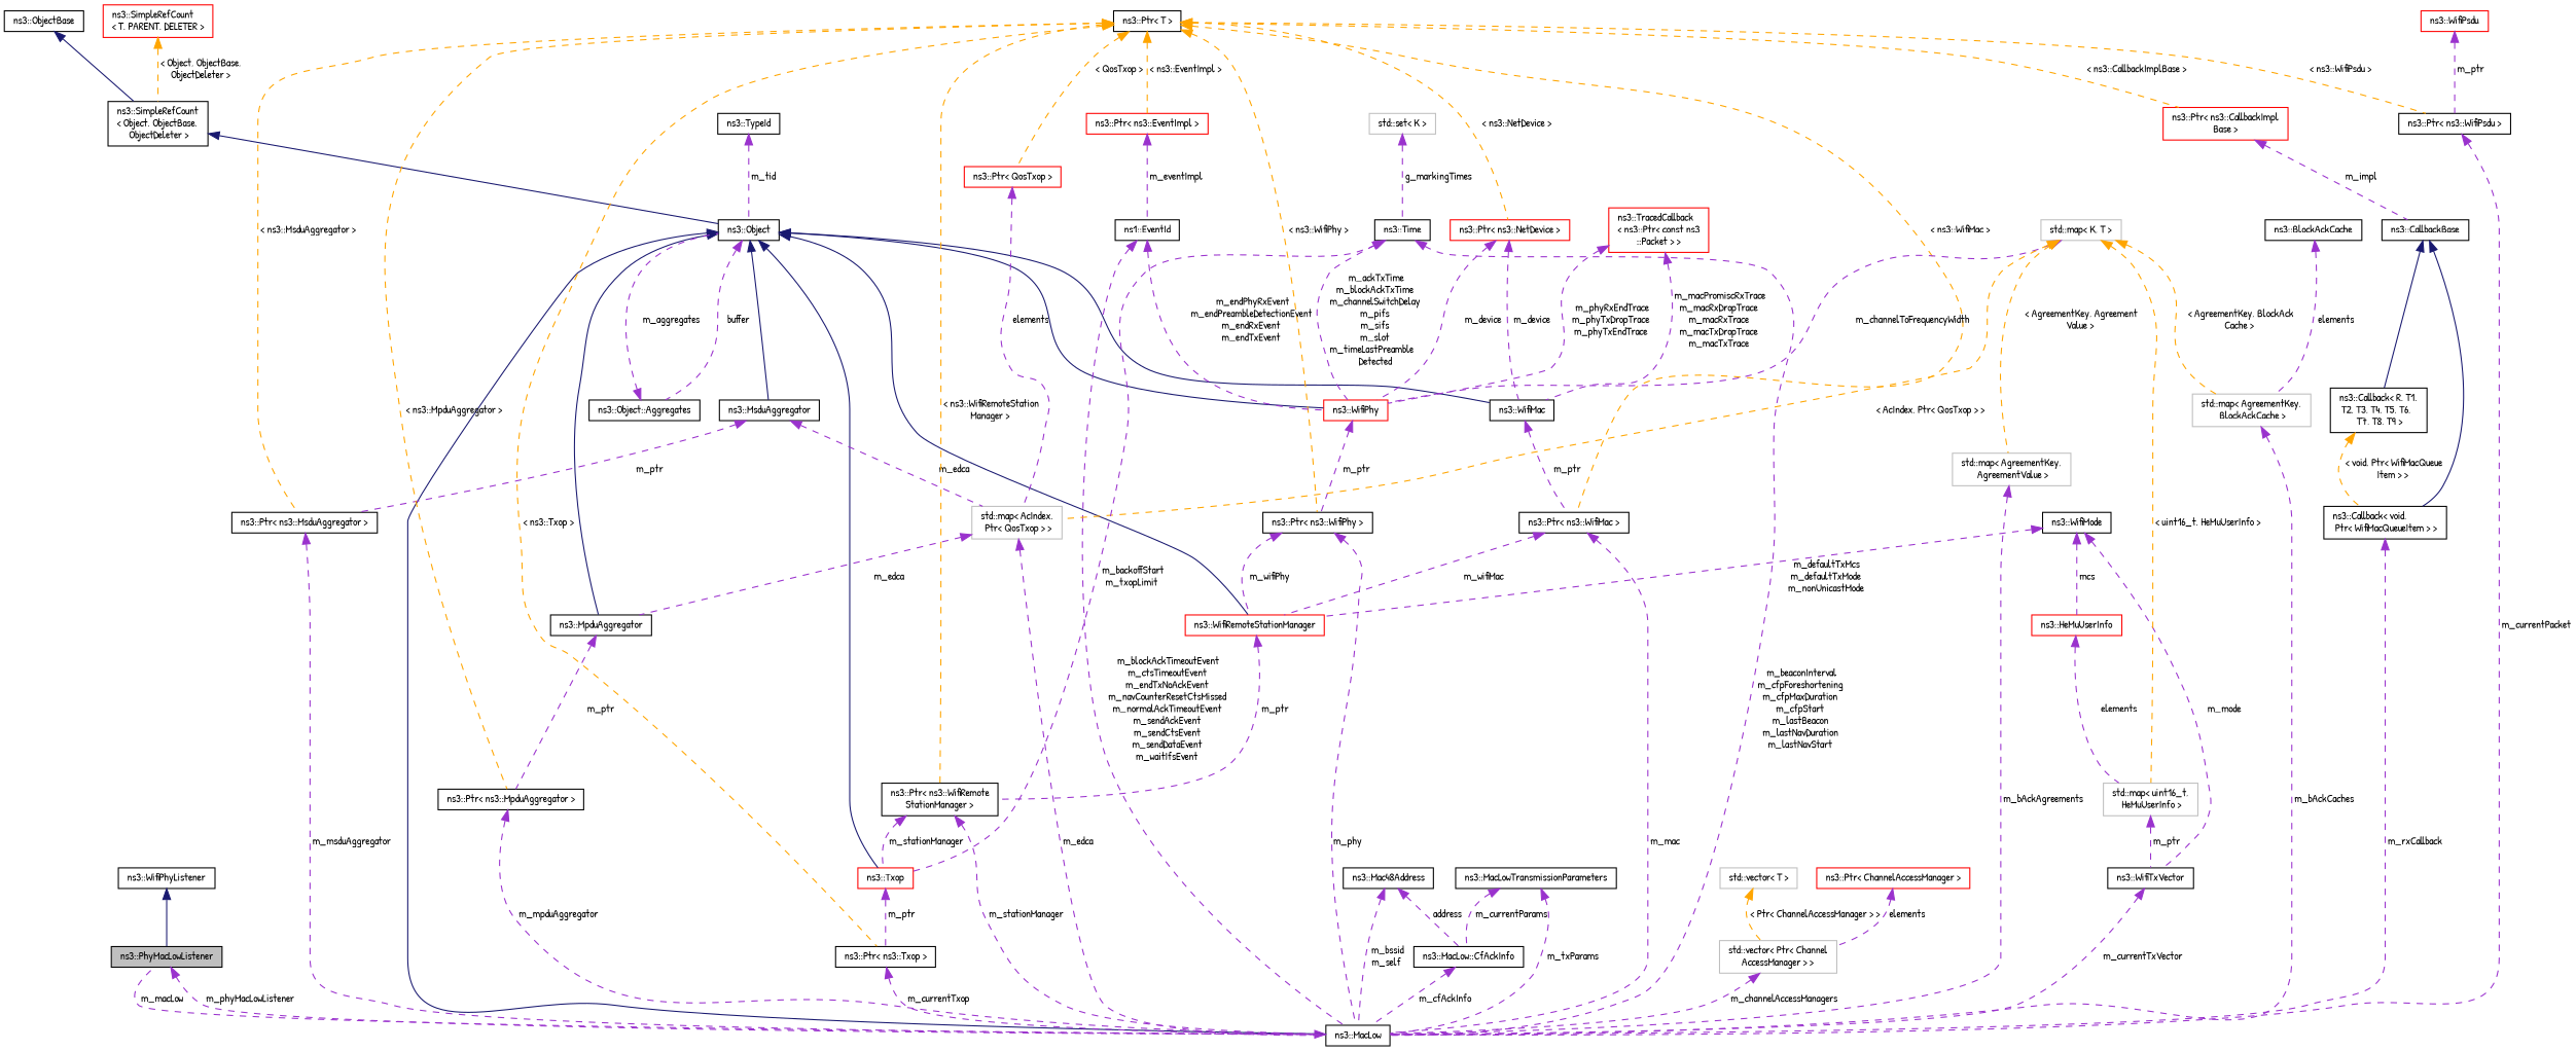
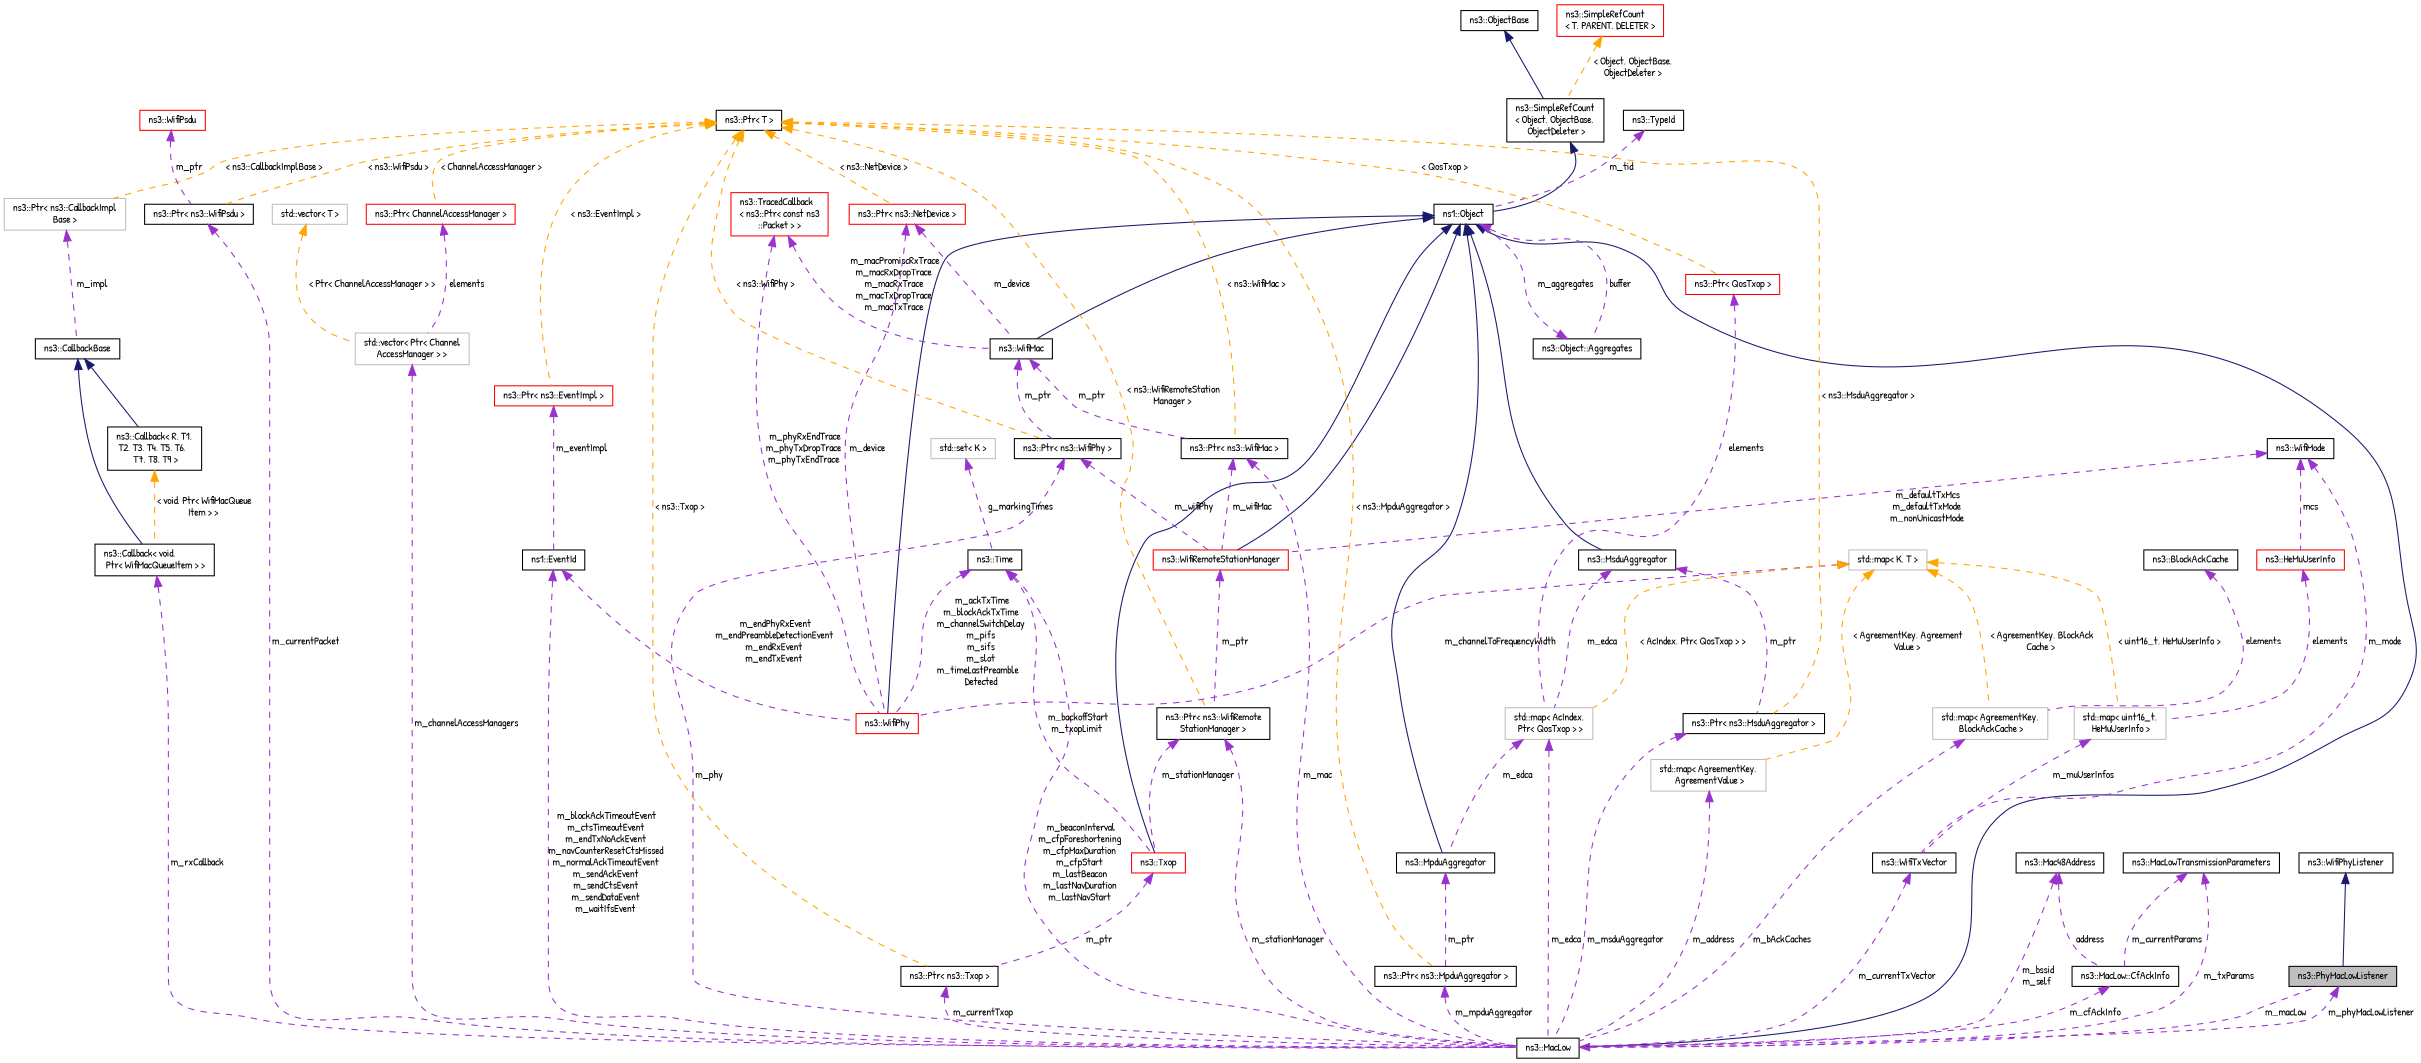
  digraph {
    fontname="Patrick Hand"
    node [color=black fillcolor=white fontname="Patrick Hand" fontsize=10 shape=record style=filled]
    edge [color=darkorchid3 dir=back fontname="Patrick Hand" fontsize=10 labelfontname=Helvetica labelfontsize=10 style=dashed]
    n1 [fillcolor=grey75 fontcolor=black height=0.2 label="ns3::PhyMacLowListener" width=0.4]
    n2 [height=0.2 label="ns3::MacLow" width=0.4]
    n3 [height=0.2 label="ns3::WifiPhyListener" width=0.4]
-   n4 [height=0.2 label="ns3::Object" width=0.4]
+   n4 [height=0.2 label="ns1::Object" width=0.4]
    n5 [height=0.2 label="ns3::Object::Aggregates" width=0.4]
    n6 [height=0.2 label="ns3::WifiMac" width=0.4]
    n7 [height=0.2 label="ns3::MpduAggregator" width=0.4]
    n8 [color=red height=0.2 label="ns3::WifiRemoteStationManager" width=0.4]
    n9 [color=red height=0.2 label="ns3::WifiPhy" width=0.4]
    n10 [color=red height=0.2 label="ns3::Txop" width=0.4]
    n11 [height=0.2 label="ns3::MsduAggregator" width=0.4]
    n12 [height=0.2 label="ns3::Ptr\< ns3::WifiMac \>" width=0.4]
    n13 [height=0.2 label="ns3::Ptr\< ns3::MpduAggregator \>" width=0.4]
    n14 [height=0.2 label="ns3::Ptr\< ns3::WifiRemote\lStationManager \>" width=0.4]
    n15 [height=0.2 label="ns3::Ptr\< ns3::WifiPhy \>" width=0.4]
    n16 [height=0.2 label="ns3::Ptr\< ns3::Txop \>" width=0.4]
    n17 [height=0.2 label="ns3::Ptr\< ns3::MsduAggregator \>" width=0.4]
    n18 [color=grey75 height=0.2 label="std::map\< AcIndex,\l Ptr\< QosTxop \> \>" width=0.4]
    n19 [height=0.2 label="ns3::SimpleRefCount\l\< Object, ObjectBase,\l ObjectDeleter \>" width=0.4]
    n20 [height=0.2 label="ns3::ObjectBase" width=0.4]
    n21 [color=red height=0.2 label="ns3::SimpleRefCount\l\< T, PARENT, DELETER \>" width=0.4]
    n22 [height=0.2 label="ns3::TypeId" width=0.4]
    n23 [height=0.2 label="ns3::Mac48Address" width=0.4]
    n24 [height=0.2 label="ns3::MacLow::CfAckInfo" width=0.4]
    n25 [color=red height=0.2 label="ns3::TracedCallback\l\< ns3::Ptr\< const ns3\l::Packet \> \>" width=0.4]
    n26 [color=red height=0.2 label="ns3::Ptr\< ns3::NetDevice \>" width=0.4]
    n27 [height=0.2 label="ns3::Ptr\< T \>" width=0.4]
-   n28 [color=red height=0.2 label="ns3::Ptr\< ns3::CallbackImpl\lBase \>" width=0.4]
+   n28 [color=grey75 height=0.2 label="ns3::Ptr\< ns3::CallbackImpl\lBase \>" width=0.4]
    n29 [height=0.2 label="ns3::Ptr\< ns3::WifiPsdu \>" width=0.4]
    n30 [color=red height=0.2 label="ns3::Ptr\< QosTxop \>" width=0.4]
    n31 [color=red height=0.2 label="ns3::Ptr\< ns3::EventImpl \>" width=0.4]
    n32 [color=red height=0.2 label="ns3::Ptr\< ChannelAccessManager \>" width=0.4]
    n33 [height=0.2 label="ns3::CallbackBase" width=0.4]
    n34 [height=0.2 label="ns1::EventId" width=0.4]
    n35 [color=grey75 height=0.2 label="std::vector\< Ptr\< Channel\lAccessManager \> \>" width=0.4]
    n36 [height=0.2 label="ns3::WifiTxVector" width=0.4]
    n37 [height=0.2 label="ns3::WifiMode" width=0.4]
    n38 [color=red height=0.2 label="ns3::HeMuUserInfo" width=0.4]
    n39 [color=grey75 height=0.2 label="std::map\< uint16_t,\l HeMuUserInfo \>" width=0.4]
    n40 [color=grey75 height=0.2 label="std::map\< K, T \>" width=0.4]
    n41 [color=grey75 height=0.2 label="std::map\< AgreementKey,\l AgreementValue \>" width=0.4]
    n42 [color=grey75 height=0.2 label="std::map\< AgreementKey,\l BlockAckCache \>" width=0.4]
    n43 [height=0.2 label="ns3::Callback\< void,\l Ptr\< WifiMacQueueItem \> \>" width=0.4]
    n44 [height=0.2 label="ns3::Callback\< R, T1,\l T2, T3, T4, T5, T6,\l T7, T8, T9 \>" width=0.4]
    n45 [color=red height=0.2 label="ns3::WifiPsdu" width=0.4]
    n46 [height=0.2 label="ns3::Time" width=0.4]
    n47 [color=grey75 height=0.2 label="std::set\< K \>" width=0.4]
    n48 [height=0.2 label="ns3::MacLowTransmissionParameters" width=0.4]
    n49 [height=0.2 label="ns3::BlockAckCache" width=0.4]
    n50 [color=grey75 height=0.2 label="std::vector\< T \>" width=0.4]
    n1 -> n2 [label=" m_phyMacLowListener"]
    n2 -> n1 [label=" m_macLow"]
    n3 -> n1 [color=midnightblue style=solid]
    n4 -> n2 [color=midnightblue style=solid]
    n4 -> n5 [label=" buffer"]
    n4 -> n6 [color=midnightblue style=solid]
    n4 -> n7 [color=midnightblue style=solid]
    n4 -> n8 [color=midnightblue style=solid]
    n4 -> n9 [color=midnightblue style=solid]
    n4 -> n10 [color=midnightblue style=solid]
    n4 -> n11 [color=midnightblue style=solid]
    n5 -> n4 [label=" m_aggregates"]
    n6 -> n12 [label=" m_ptr"]
    n7 -> n13 [label=" m_ptr"]
    n8 -> n14 [label=" m_ptr"]
-   n9 -> n15 [label=" m_ptr"]
+   n6 -> n15 [label=" m_ptr"]
    n10 -> n16 [label=" m_ptr"]
    n11 -> n17 [label=" m_ptr"]
    n11 -> n18 [label=" m_edca"]
    n12 -> n2 [label=" m_mac"]
    n12 -> n8 [label=" m_wifiMac"]
    n13 -> n2 [label=" m_mpduAggregator"]
    n14 -> n2 [label=" m_stationManager"]
    n14 -> n10 [label=" m_stationManager"]
    n15 -> n2 [label=" m_phy"]
    n15 -> n8 [label=" m_wifiPhy"]
    n16 -> n2 [label=" m_currentTxop"]
    n17 -> n2 [label=" m_msduAggregator"]
    n18 -> n2 [label=" m_edca"]
    n18 -> n7 [label=" m_edca"]
    n19 -> n4 [color=midnightblue style=solid]
    n20 -> n19 [color=midnightblue style=solid]
    n21 -> n19 [color=orange label=" \< Object, ObjectBase,\l ObjectDeleter \>"]
    n22 -> n4 [label=" m_tid"]
    n23 -> n2 [label=" m_bssid\nm_self"]
    n23 -> n24 [label=" address"]
    n24 -> n2 [label=" m_cfAckInfo"]
    n25 -> n6 [label=" m_macPromiscRxTrace\nm_macRxDropTrace\nm_macRxTrace\nm_macTxDropTrace\nm_macTxTrace"]
    n25 -> n9 [label=" m_phyRxEndTrace\nm_phyTxDropTrace\nm_phyTxEndTrace"]
    n26 -> n6 [label=" m_device"]
    n26 -> n9 [label=" m_device"]
    n27 -> n12 [color=orange label=" \< ns3::WifiMac \>"]
    n27 -> n13 [color=orange label=" \< ns3::MpduAggregator \>"]
    n27 -> n14 [color=orange label=" \< ns3::WifiRemoteStation\lManager \>"]
    n27 -> n15 [color=orange label=" \< ns3::WifiPhy \>"]
    n27 -> n16 [color=orange label=" \< ns3::Txop \>"]
    n27 -> n17 [color=orange label=" \< ns3::MsduAggregator \>"]
    n27 -> n26 [color=orange label=" \< ns3::NetDevice \>"]
    n27 -> n28 [color=orange label=" \< ns3::CallbackImplBase \>"]
    n27 -> n29 [color=orange label=" \< ns3::WifiPsdu \>"]
    n27 -> n30 [color=orange label=" \< QosTxop \>"]
    n27 -> n31 [color=orange label=" \< ns3::EventImpl \>"]
+   n27 -> n32 [color=orange label=" \< ChannelAccessManager \>"]
    n28 -> n33 [label=" m_impl"]
    n29 -> n2 [label=" m_currentPacket"]
    n30 -> n18 [label=" elements"]
    n31 -> n34 [label=" m_eventImpl"]
    n32 -> n35 [label=" elements"]
    n33 -> n43 [color=midnightblue style=solid]
    n33 -> n44 [color=midnightblue style=solid]
    n34 -> n2 [label=" m_blockAckTimeoutEvent\nm_ctsTimeoutEvent\nm_endTxNoAckEvent\nm_navCounterResetCtsMissed\nm_normalAckTimeoutEvent\nm_sendAckEvent\nm_sendCtsEvent\nm_sendDataEvent\nm_waitIfsEvent"]
    n34 -> n9 [label=" m_endPhyRxEvent\nm_endPreambleDetectionEvent\nm_endRxEvent\nm_endTxEvent"]
    n35 -> n2 [label=" m_channelAccessManagers"]
    n36 -> n2 [label=" m_currentTxVector"]
    n37 -> n8 [label=" m_defaultTxMcs\nm_defaultTxMode\nm_nonUnicastMode"]
    n37 -> n36 [label=" m_mode"]
    n37 -> n38 [label=" mcs"]
    n38 -> n39 [label=" elements"]
-   n39 -> n36 [label=" m_ptr"]
+   n39 -> n36 [label=" m_muUserInfos"]
    n40 -> n9 [label=" m_channelToFrequencyWidth"]
    n40 -> n18 [color=orange label=" \< AcIndex, Ptr\< QosTxop \> \>"]
    n40 -> n39 [color=orange label=" \< uint16_t, HeMuUserInfo \>"]
    n40 -> n41 [color=orange label=" \< AgreementKey, Agreement\lValue \>"]
    n40 -> n42 [color=orange label=" \< AgreementKey, BlockAck\lCache \>"]
-   n41 -> n2 [label=" m_bAckAgreements"]
+   n41 -> n2 [label=" m_address"]
    n42 -> n2 [label=" m_bAckCaches"]
    n43 -> n2 [label=" m_rxCallback"]
    n44 -> n43 [color=orange label=" \< void, Ptr\< WifiMacQueue\lItem \> \>"]
    n45 -> n29 [label=" m_ptr"]
    n46 -> n2 [label=" m_beaconInterval\nm_cfpForeshortening\nm_cfpMaxDuration\nm_cfpStart\nm_lastBeacon\nm_lastNavDuration\nm_lastNavStart"]
    n46 -> n9 [label=" m_ackTxTime\nm_blockAckTxTime\nm_channelSwitchDelay\nm_pifs\nm_sifs\nm_slot\nm_timeLastPreamble\lDetected"]
    n46 -> n10 [label=" m_backoffStart\nm_txopLimit"]
    n47 -> n46 [label=" g_markingTimes"]
    n48 -> n2 [label=" m_txParams"]
    n48 -> n24 [label=" m_currentParams"]
    n49 -> n42 [label=" elements"]
    n50 -> n35 [color=orange label=" \< Ptr\< ChannelAccessManager \> \>"]
  }
